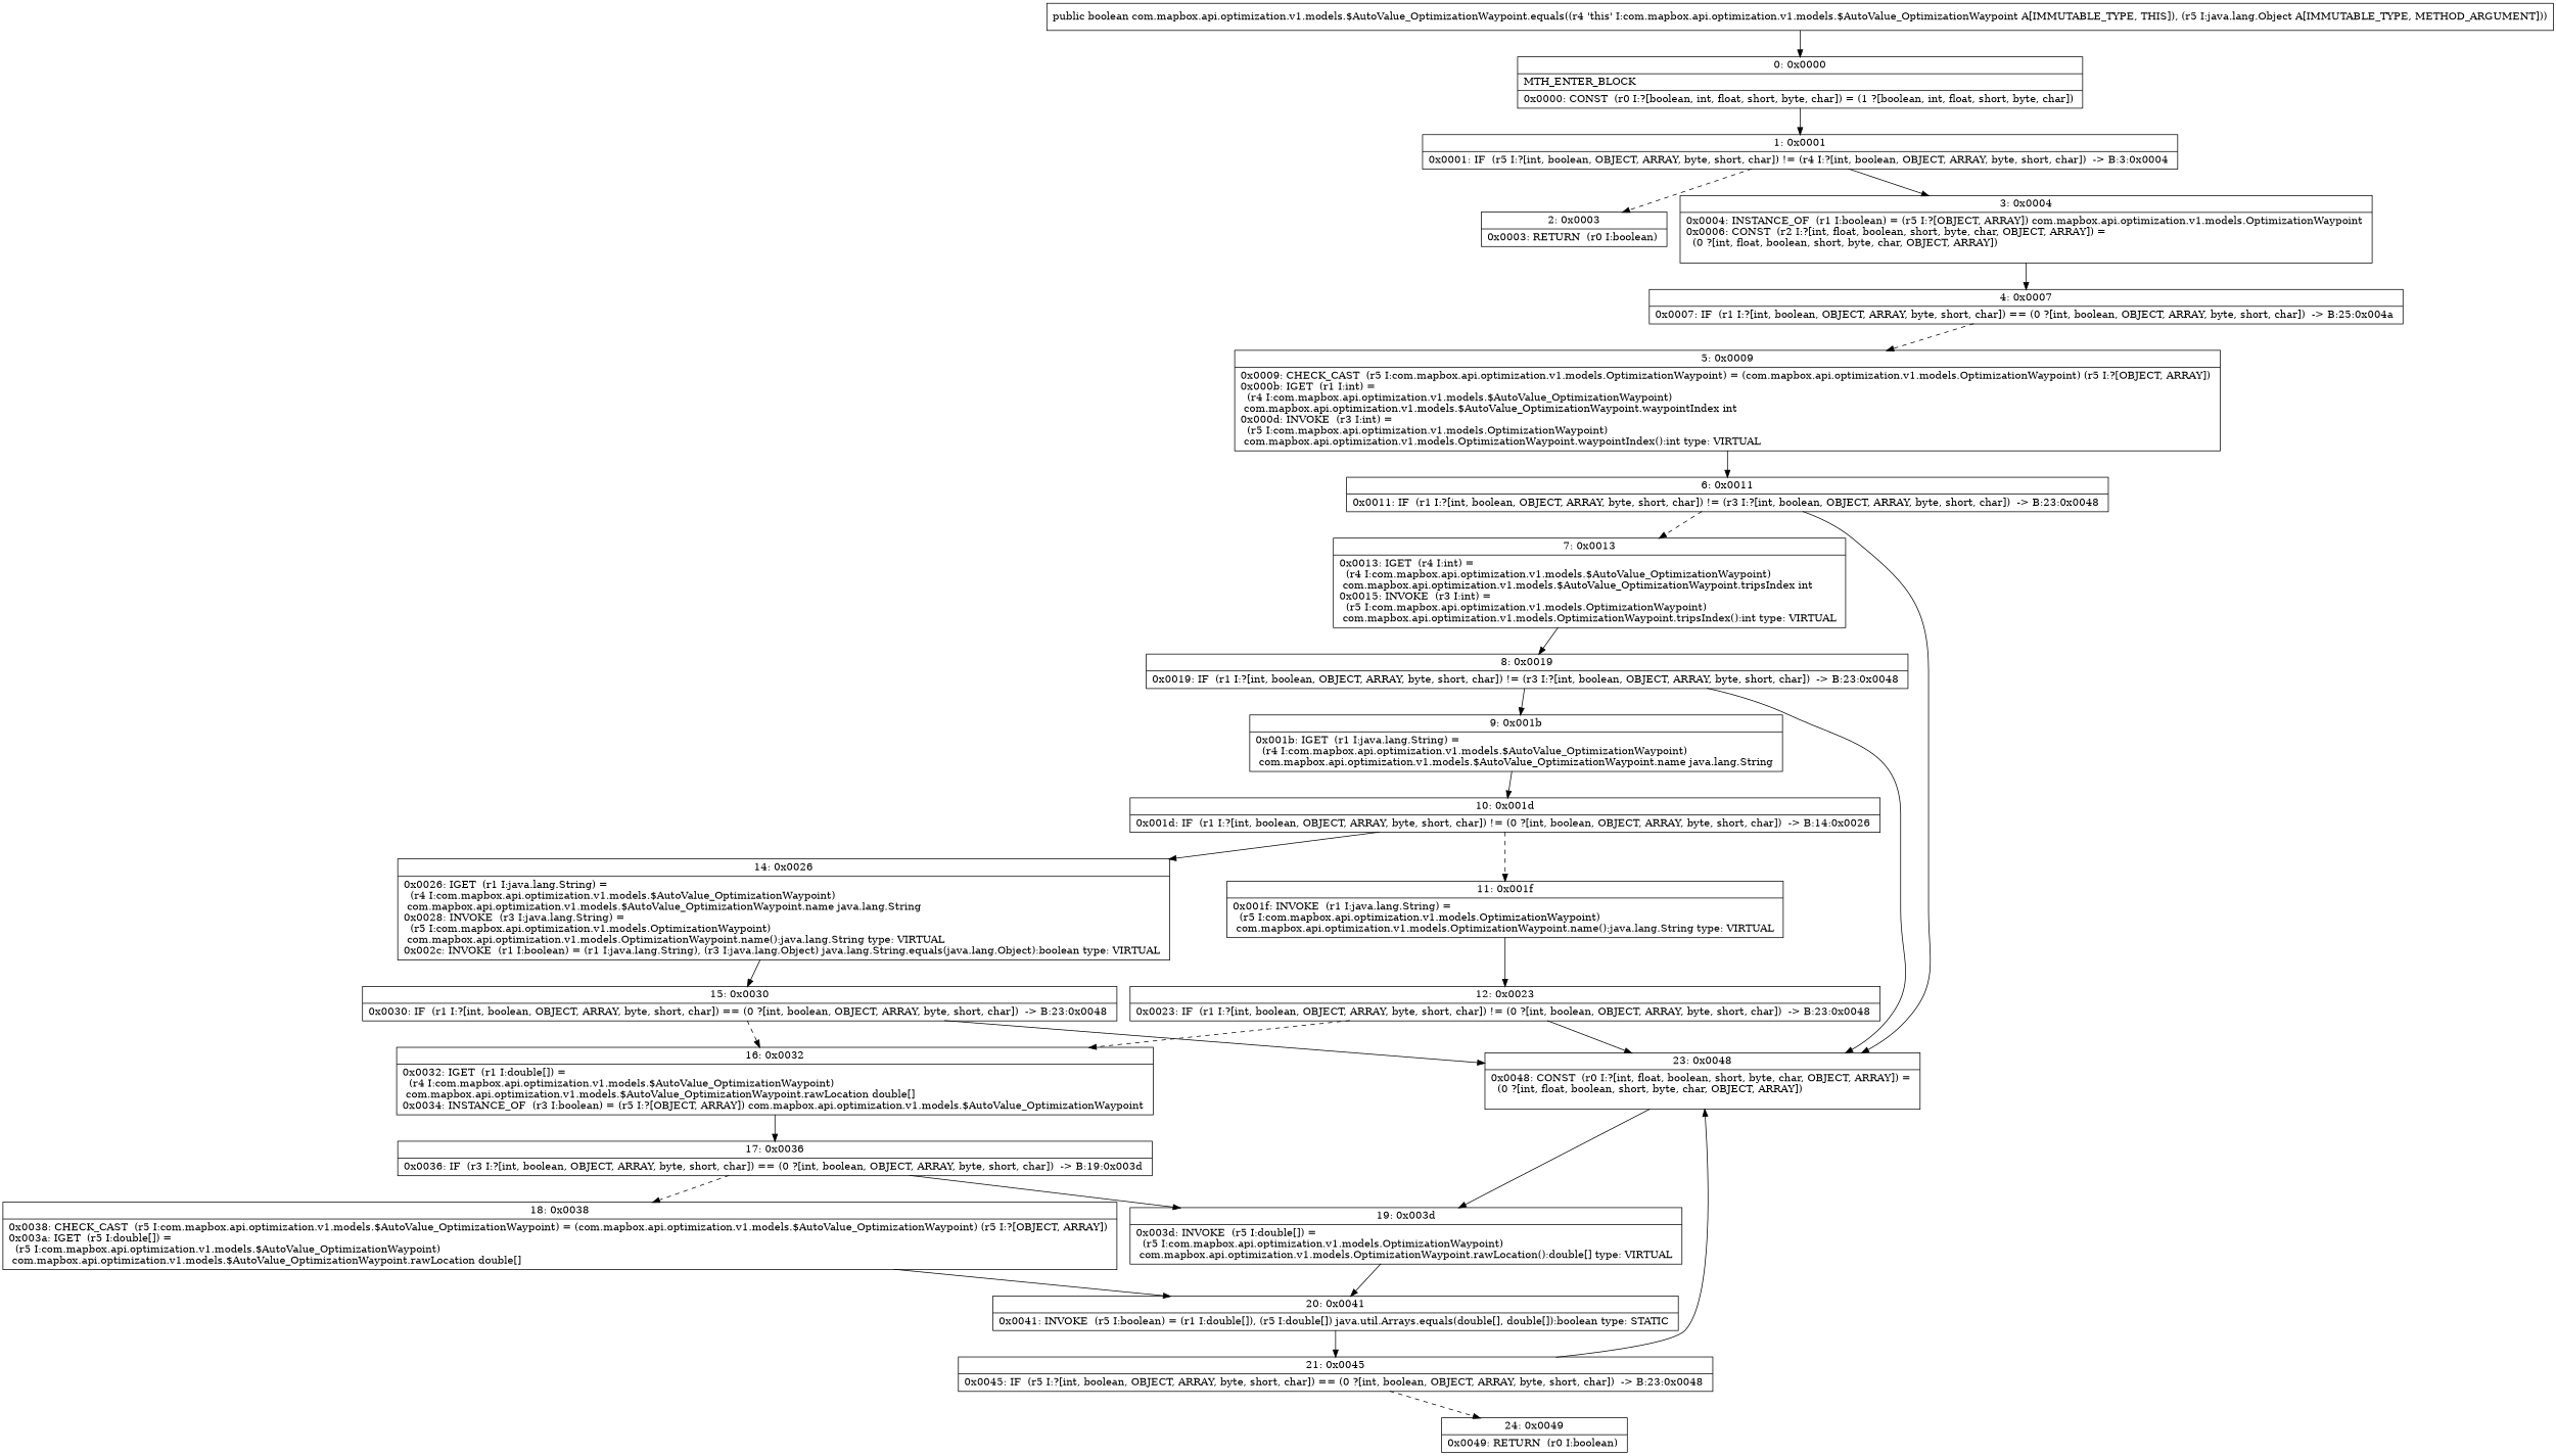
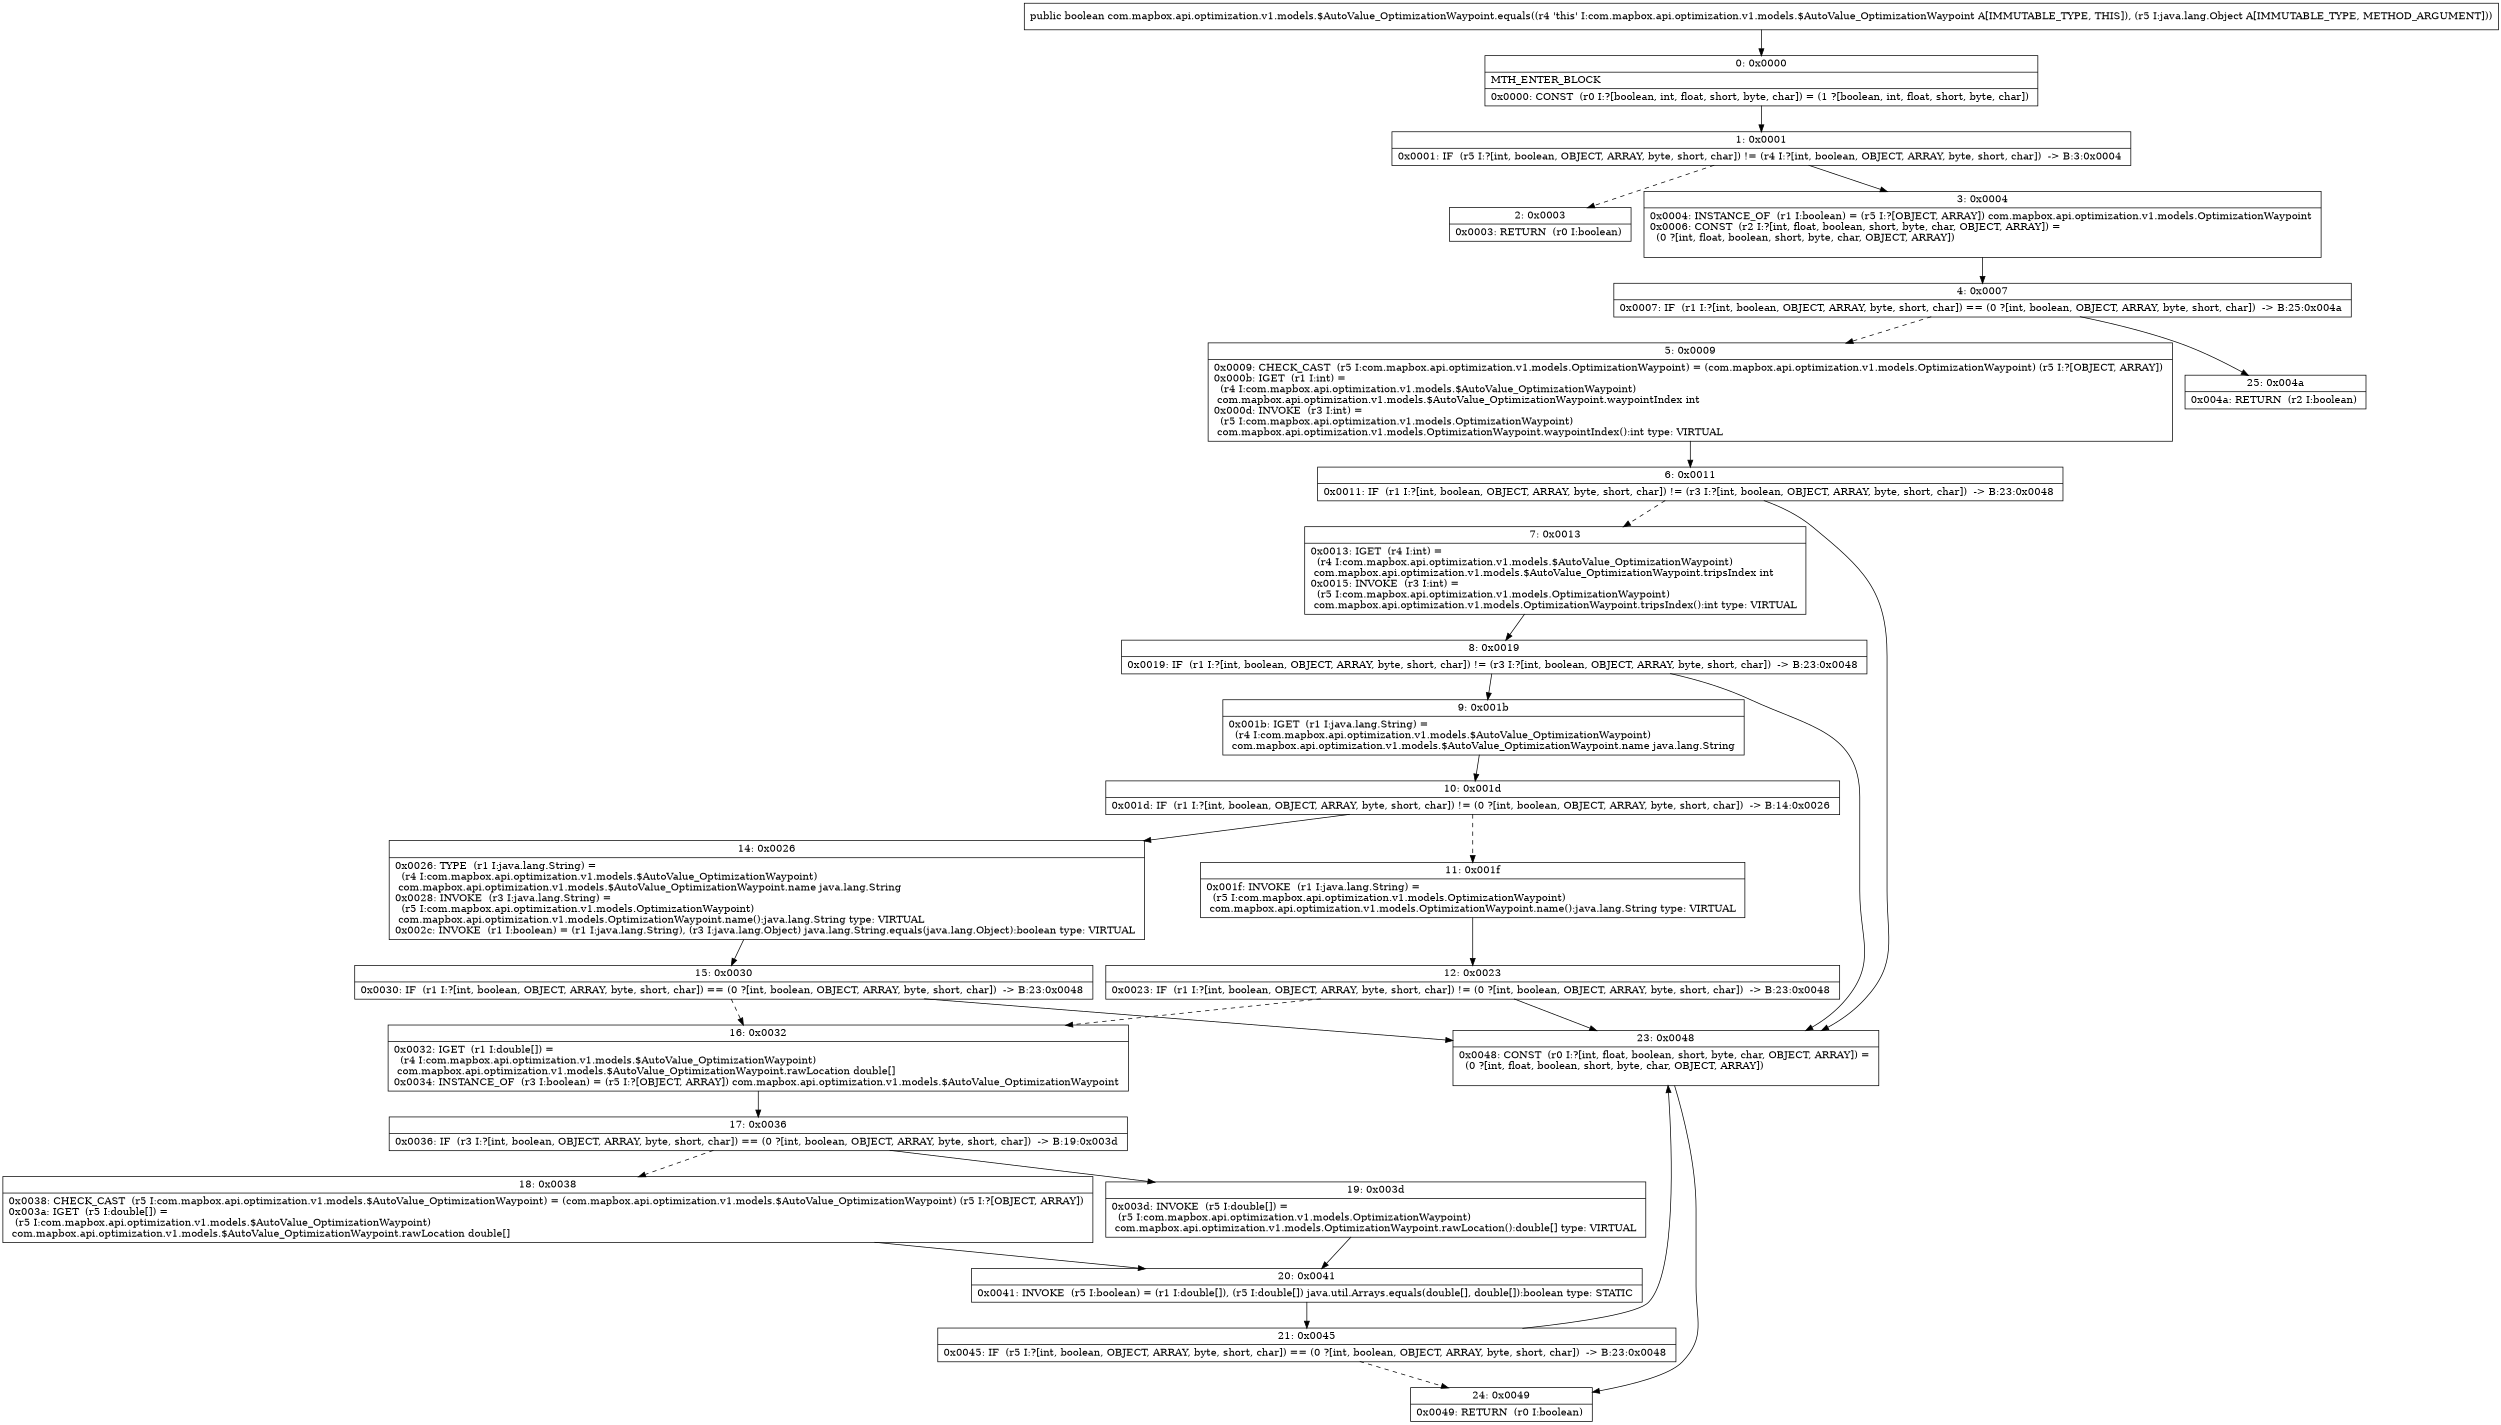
  digraph {
    node [shape=record]
    n1 [label="{0\:\ 0x0000|MTH_ENTER_BLOCK\l|0x0000: CONST  (r0 I:?[boolean, int, float, short, byte, char]) = (1 ?[boolean, int, float, short, byte, char]) \l}"]
    n2 [label="{1\:\ 0x0001|0x0001: IF  (r5 I:?[int, boolean, OBJECT, ARRAY, byte, short, char]) != (r4 I:?[int, boolean, OBJECT, ARRAY, byte, short, char])  \-\> B:3:0x0004 \l}"]
    n3 [label="{2\:\ 0x0003|0x0003: RETURN  (r0 I:boolean) \l}"]
    n4 [label="{3\:\ 0x0004|0x0004: INSTANCE_OF  (r1 I:boolean) = (r5 I:?[OBJECT, ARRAY]) com.mapbox.api.optimization.v1.models.OptimizationWaypoint \l0x0006: CONST  (r2 I:?[int, float, boolean, short, byte, char, OBJECT, ARRAY]) = \l  (0 ?[int, float, boolean, short, byte, char, OBJECT, ARRAY])\l \l}"]
    n5 [label="{4\:\ 0x0007|0x0007: IF  (r1 I:?[int, boolean, OBJECT, ARRAY, byte, short, char]) == (0 ?[int, boolean, OBJECT, ARRAY, byte, short, char])  \-\> B:25:0x004a \l}"]
    n6 [label="{5\:\ 0x0009|0x0009: CHECK_CAST  (r5 I:com.mapbox.api.optimization.v1.models.OptimizationWaypoint) = (com.mapbox.api.optimization.v1.models.OptimizationWaypoint) (r5 I:?[OBJECT, ARRAY]) \l0x000b: IGET  (r1 I:int) = \l  (r4 I:com.mapbox.api.optimization.v1.models.$AutoValue_OptimizationWaypoint)\l com.mapbox.api.optimization.v1.models.$AutoValue_OptimizationWaypoint.waypointIndex int \l0x000d: INVOKE  (r3 I:int) = \l  (r5 I:com.mapbox.api.optimization.v1.models.OptimizationWaypoint)\l com.mapbox.api.optimization.v1.models.OptimizationWaypoint.waypointIndex():int type: VIRTUAL \l}"]
+   n7 [label="{25\:\ 0x004a|0x004a: RETURN  (r2 I:boolean) \l}"]
    n8 [label="{6\:\ 0x0011|0x0011: IF  (r1 I:?[int, boolean, OBJECT, ARRAY, byte, short, char]) != (r3 I:?[int, boolean, OBJECT, ARRAY, byte, short, char])  \-\> B:23:0x0048 \l}"]
    n9 [label="{7\:\ 0x0013|0x0013: IGET  (r4 I:int) = \l  (r4 I:com.mapbox.api.optimization.v1.models.$AutoValue_OptimizationWaypoint)\l com.mapbox.api.optimization.v1.models.$AutoValue_OptimizationWaypoint.tripsIndex int \l0x0015: INVOKE  (r3 I:int) = \l  (r5 I:com.mapbox.api.optimization.v1.models.OptimizationWaypoint)\l com.mapbox.api.optimization.v1.models.OptimizationWaypoint.tripsIndex():int type: VIRTUAL \l}"]
    n10 [label="{23\:\ 0x0048|0x0048: CONST  (r0 I:?[int, float, boolean, short, byte, char, OBJECT, ARRAY]) = \l  (0 ?[int, float, boolean, short, byte, char, OBJECT, ARRAY])\l \l}"]
    n11 [label="{8\:\ 0x0019|0x0019: IF  (r1 I:?[int, boolean, OBJECT, ARRAY, byte, short, char]) != (r3 I:?[int, boolean, OBJECT, ARRAY, byte, short, char])  \-\> B:23:0x0048 \l}"]
    n12 [label="{24\:\ 0x0049|0x0049: RETURN  (r0 I:boolean) \l}"]
    n13 [label="{9\:\ 0x001b|0x001b: IGET  (r1 I:java.lang.String) = \l  (r4 I:com.mapbox.api.optimization.v1.models.$AutoValue_OptimizationWaypoint)\l com.mapbox.api.optimization.v1.models.$AutoValue_OptimizationWaypoint.name java.lang.String \l}"]
    n14 [label="{10\:\ 0x001d|0x001d: IF  (r1 I:?[int, boolean, OBJECT, ARRAY, byte, short, char]) != (0 ?[int, boolean, OBJECT, ARRAY, byte, short, char])  \-\> B:14:0x0026 \l}"]
    n15 [label="{11\:\ 0x001f|0x001f: INVOKE  (r1 I:java.lang.String) = \l  (r5 I:com.mapbox.api.optimization.v1.models.OptimizationWaypoint)\l com.mapbox.api.optimization.v1.models.OptimizationWaypoint.name():java.lang.String type: VIRTUAL \l}"]
-   n16 [label="{14\:\ 0x0026|0x0026: IGET  (r1 I:java.lang.String) = \l  (r4 I:com.mapbox.api.optimization.v1.models.$AutoValue_OptimizationWaypoint)\l com.mapbox.api.optimization.v1.models.$AutoValue_OptimizationWaypoint.name java.lang.String \l0x0028: INVOKE  (r3 I:java.lang.String) = \l  (r5 I:com.mapbox.api.optimization.v1.models.OptimizationWaypoint)\l com.mapbox.api.optimization.v1.models.OptimizationWaypoint.name():java.lang.String type: VIRTUAL \l0x002c: INVOKE  (r1 I:boolean) = (r1 I:java.lang.String), (r3 I:java.lang.Object) java.lang.String.equals(java.lang.Object):boolean type: VIRTUAL \l}"]
+   n16 [label="{14\:\ 0x0026|0x0026: TYPE  (r1 I:java.lang.String) = \l  (r4 I:com.mapbox.api.optimization.v1.models.$AutoValue_OptimizationWaypoint)\l com.mapbox.api.optimization.v1.models.$AutoValue_OptimizationWaypoint.name java.lang.String \l0x0028: INVOKE  (r3 I:java.lang.String) = \l  (r5 I:com.mapbox.api.optimization.v1.models.OptimizationWaypoint)\l com.mapbox.api.optimization.v1.models.OptimizationWaypoint.name():java.lang.String type: VIRTUAL \l0x002c: INVOKE  (r1 I:boolean) = (r1 I:java.lang.String), (r3 I:java.lang.Object) java.lang.String.equals(java.lang.Object):boolean type: VIRTUAL \l}"]
    n17 [label="{12\:\ 0x0023|0x0023: IF  (r1 I:?[int, boolean, OBJECT, ARRAY, byte, short, char]) != (0 ?[int, boolean, OBJECT, ARRAY, byte, short, char])  \-\> B:23:0x0048 \l}"]
    n18 [label="{15\:\ 0x0030|0x0030: IF  (r1 I:?[int, boolean, OBJECT, ARRAY, byte, short, char]) == (0 ?[int, boolean, OBJECT, ARRAY, byte, short, char])  \-\> B:23:0x0048 \l}"]
    n19 [label="{16\:\ 0x0032|0x0032: IGET  (r1 I:double[]) = \l  (r4 I:com.mapbox.api.optimization.v1.models.$AutoValue_OptimizationWaypoint)\l com.mapbox.api.optimization.v1.models.$AutoValue_OptimizationWaypoint.rawLocation double[] \l0x0034: INSTANCE_OF  (r3 I:boolean) = (r5 I:?[OBJECT, ARRAY]) com.mapbox.api.optimization.v1.models.$AutoValue_OptimizationWaypoint \l}"]
    n20 [label="{17\:\ 0x0036|0x0036: IF  (r3 I:?[int, boolean, OBJECT, ARRAY, byte, short, char]) == (0 ?[int, boolean, OBJECT, ARRAY, byte, short, char])  \-\> B:19:0x003d \l}"]
    n21 [label="{18\:\ 0x0038|0x0038: CHECK_CAST  (r5 I:com.mapbox.api.optimization.v1.models.$AutoValue_OptimizationWaypoint) = (com.mapbox.api.optimization.v1.models.$AutoValue_OptimizationWaypoint) (r5 I:?[OBJECT, ARRAY]) \l0x003a: IGET  (r5 I:double[]) = \l  (r5 I:com.mapbox.api.optimization.v1.models.$AutoValue_OptimizationWaypoint)\l com.mapbox.api.optimization.v1.models.$AutoValue_OptimizationWaypoint.rawLocation double[] \l}"]
    n22 [label="{19\:\ 0x003d|0x003d: INVOKE  (r5 I:double[]) = \l  (r5 I:com.mapbox.api.optimization.v1.models.OptimizationWaypoint)\l com.mapbox.api.optimization.v1.models.OptimizationWaypoint.rawLocation():double[] type: VIRTUAL \l}"]
    n23 [label="{20\:\ 0x0041|0x0041: INVOKE  (r5 I:boolean) = (r1 I:double[]), (r5 I:double[]) java.util.Arrays.equals(double[], double[]):boolean type: STATIC \l}"]
    n24 [label="{21\:\ 0x0045|0x0045: IF  (r5 I:?[int, boolean, OBJECT, ARRAY, byte, short, char]) == (0 ?[int, boolean, OBJECT, ARRAY, byte, short, char])  \-\> B:23:0x0048 \l}"]
    n25 [label="{public boolean com.mapbox.api.optimization.v1.models.$AutoValue_OptimizationWaypoint.equals((r4 'this' I:com.mapbox.api.optimization.v1.models.$AutoValue_OptimizationWaypoint A[IMMUTABLE_TYPE, THIS]), (r5 I:java.lang.Object A[IMMUTABLE_TYPE, METHOD_ARGUMENT])) }"]
    n1 -> n2
    n2 -> n3 [style=dashed]
    n2 -> n4
    n4 -> n5
    n5 -> n6 [style=dashed]
+   n5 -> n7
    n6 -> n8
    n8 -> n9 [style=dashed]
    n8 -> n10
    n9 -> n11
-   n10 -> n22
+   n10 -> n12
    n11 -> n10
    n11 -> n13 [style=solid]
    n13 -> n14
    n14 -> n15 [style=dashed]
    n14 -> n16
    n15 -> n17
    n16 -> n18
    n17 -> n10
    n17 -> n19 [style=dashed]
    n18 -> n10
    n18 -> n19 [style=dashed]
    n19 -> n20
    n20 -> n21 [style=dashed]
    n20 -> n22
    n21 -> n23
    n22 -> n23
    n23 -> n24
    n24 -> n10
    n24 -> n12 [style=dashed]
    n25 -> n1
  }
